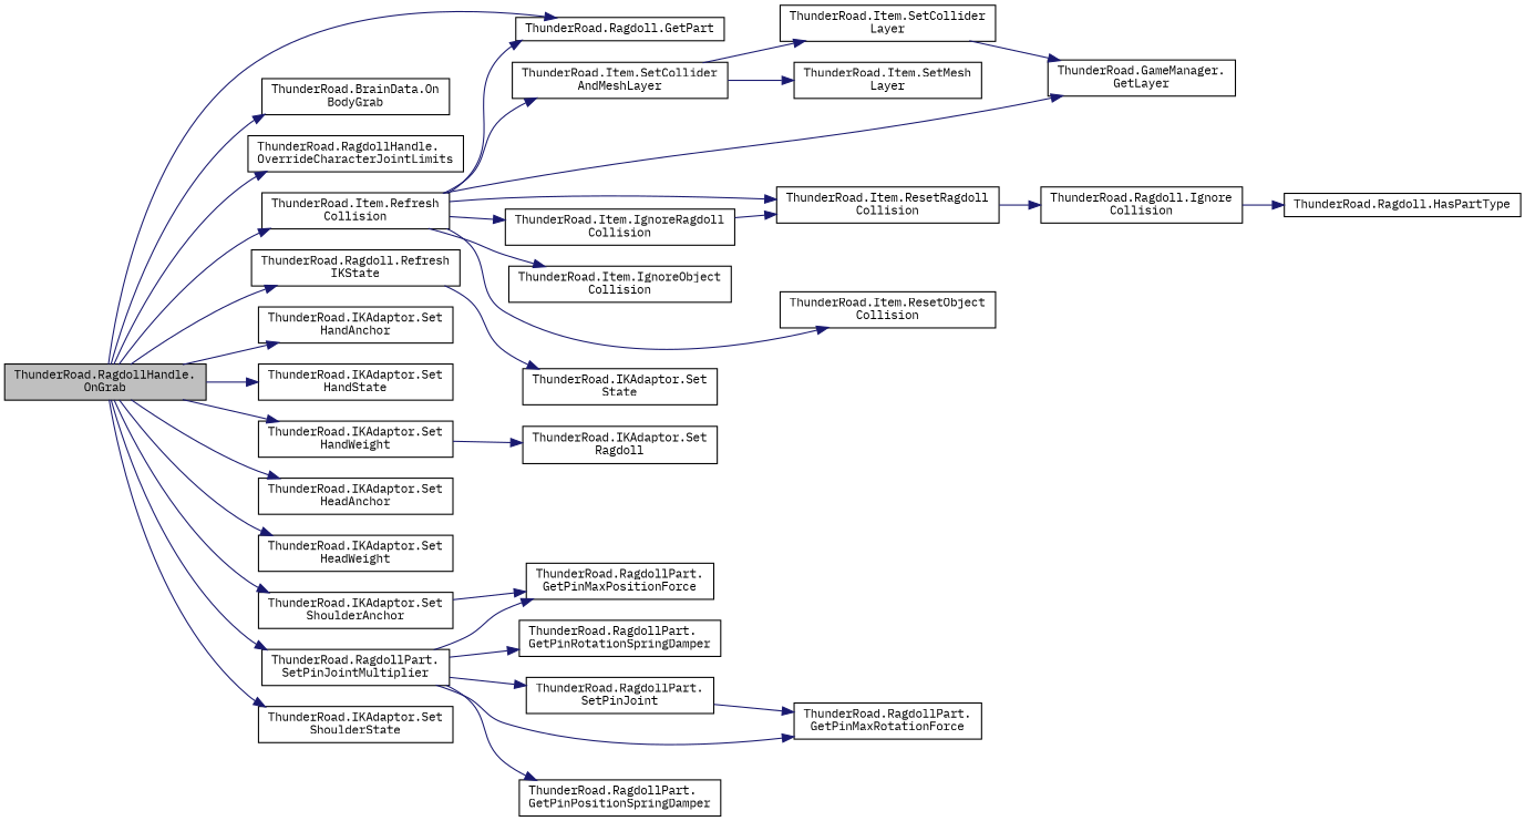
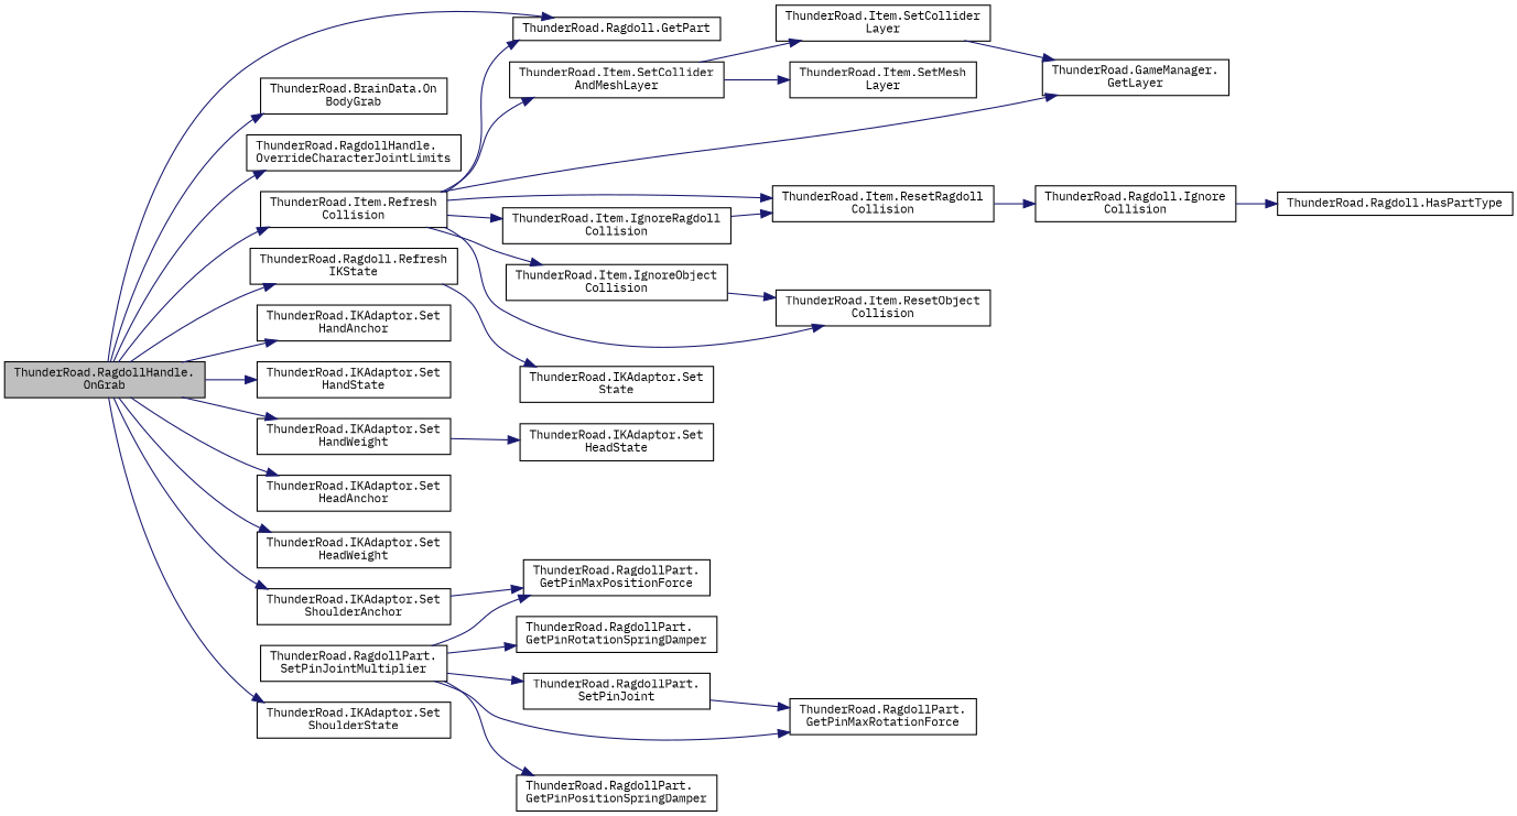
  digraph {
    fontname="IBM Plex Mono"
    rankdir=LR
    node [color=black fillcolor=white fontname="IBM Plex Mono" fontsize=10 shape=record style=filled]
    edge [color=midnightblue fontname="IBM Plex Mono" fontsize=10 labelfontname=Helvetica labelfontsize=10 style=solid]
    n1 [fillcolor=grey75 fontcolor=black height=0.2 label="ThunderRoad.RagdollHandle.\lOnGrab" width=0.4]
    n2 [height=0.2 label="ThunderRoad.Ragdoll.GetPart" width=0.4]
    n3 [height=0.2 label="ThunderRoad.BrainData.On\lBodyGrab" width=0.4]
    n4 [height=0.2 label="ThunderRoad.RagdollHandle.\lOverrideCharacterJointLimits" width=0.4]
    n5 [height=0.2 label="ThunderRoad.Item.Refresh\lCollision" width=0.4]
    n6 [height=0.2 label="ThunderRoad.Ragdoll.Refresh\lIKState" width=0.4]
    n7 [height=0.2 label="ThunderRoad.IKAdaptor.Set\lHandAnchor" width=0.4]
    n8 [height=0.2 label="ThunderRoad.IKAdaptor.Set\lHandState" width=0.4]
    n9 [height=0.2 label="ThunderRoad.IKAdaptor.Set\lHandWeight" width=0.4]
    n10 [height=0.2 label="ThunderRoad.IKAdaptor.Set\lHeadAnchor" width=0.4]
    n11 [height=0.2 label="ThunderRoad.IKAdaptor.Set\lHeadWeight" width=0.4]
    n12 [height=0.2 label="ThunderRoad.RagdollPart.\lSetPinJointMultiplier" width=0.4]
    n13 [height=0.2 label="ThunderRoad.IKAdaptor.Set\lShoulderAnchor" width=0.4]
    n14 [height=0.2 label="ThunderRoad.IKAdaptor.Set\lShoulderState" width=0.4]
    n15 [height=0.2 label="ThunderRoad.GameManager.\lGetLayer" width=0.4]
    n16 [height=0.2 label="ThunderRoad.Item.IgnoreObject\lCollision" width=0.4]
    n17 [height=0.2 label="ThunderRoad.Item.ResetObject\lCollision" width=0.4]
    n18 [height=0.2 label="ThunderRoad.Item.IgnoreRagdoll\lCollision" width=0.4]
    n19 [height=0.2 label="ThunderRoad.Item.ResetRagdoll\lCollision" width=0.4]
    n20 [height=0.2 label="ThunderRoad.Item.SetCollider\lAndMeshLayer" width=0.4]
    n21 [height=0.2 label="ThunderRoad.IKAdaptor.Set\lState" width=0.4]
-   n22 [height=0.2 label="ThunderRoad.IKAdaptor.Set\lRagdoll" width=0.4]
+   n22 [height=0.2 label="ThunderRoad.IKAdaptor.Set\lHeadState" width=0.4]
    n23 [height=0.2 label="ThunderRoad.RagdollPart.\lGetPinMaxPositionForce" width=0.4]
    n24 [height=0.2 label="ThunderRoad.RagdollPart.\lGetPinMaxRotationForce" width=0.4]
    n25 [height=0.2 label="ThunderRoad.RagdollPart.\lGetPinPositionSpringDamper" width=0.4]
    n26 [height=0.2 label="ThunderRoad.RagdollPart.\lGetPinRotationSpringDamper" width=0.4]
    n27 [height=0.2 label="ThunderRoad.RagdollPart.\lSetPinJoint" width=0.4]
    n28 [height=0.2 label="ThunderRoad.Ragdoll.Ignore\lCollision" width=0.4]
    n29 [height=0.2 label="ThunderRoad.Item.SetCollider\lLayer" width=0.4]
    n30 [height=0.2 label="ThunderRoad.Item.SetMesh\lLayer" width=0.4]
    n31 [height=0.2 label="ThunderRoad.Ragdoll.HasPartType" width=0.4]
    n1 -> n2
    n1 -> n3
    n1 -> n4
    n1 -> n5
    n1 -> n6
    n1 -> n7
    n1 -> n8
    n1 -> n9
    n1 -> n10
    n1 -> n11
-   n1 -> n12
    n1 -> n13
    n1 -> n14
    n5 -> n2
    n5 -> n15
    n5 -> n16
    n5 -> n17
    n5 -> n18
    n5 -> n19
    n5 -> n20
    n6 -> n21
    n9 -> n22
    n12 -> n23
    n12 -> n24
    n12 -> n25
    n12 -> n26
    n12 -> n27
    n13 -> n23
+   n16 -> n17
    n18 -> n19
    n19 -> n28
    n20 -> n29
    n20 -> n30
    n27 -> n24
    n28 -> n31
    n29 -> n15
  }
